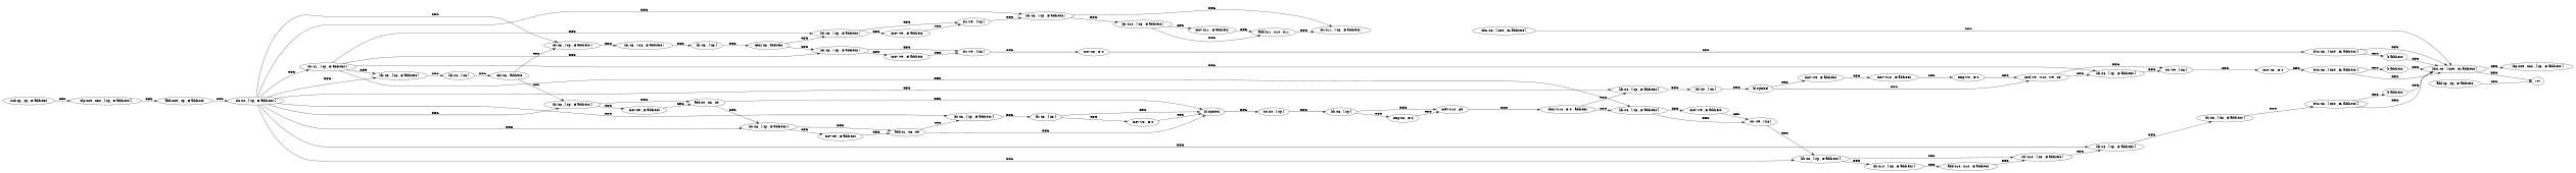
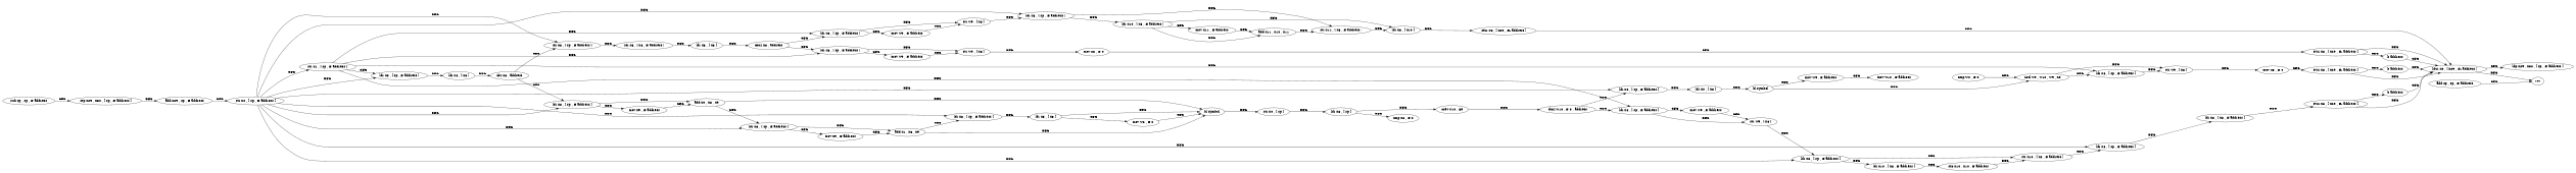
  digraph {
    rankdir=LR
    n1 [label="sub sp , sp , # address"]
    n2 [label="stp x29 , x30 , [ sp , # address ]"]
    n3 [label="add x29 , sp , # address"]
    n4 [label="str x0 , [ sp , # address ]"]
    n5 [label="str x1 , [ sp , # address ]"]
    n6 [label="ldr x8 , [ sp , # address ]"]
    n7 [label="ldr x8 , [ sp , # address ]"]
    n8 [label="ldr x8 , [ sp , # address ]"]
    n9 [label="ldr x8 , [ sp , # address ]"]
    n10 [label="ldr x8 , [ sp , # address ]"]
    n11 [label="ldr x8 , [ sp , # address ]"]
    n12 [label="ldr x8 , [ sp , # address ]"]
    n13 [label="ldr x8 , [ sp , # address ]"]
    n14 [label="ldr x8 , [ sp , # address ]"]
    n15 [label="ldr x8 , [ sp , # address ]"]
    n16 [label="ldr x8 , [ sp , # address ]"]
    n17 [label="ldr x8 , [ sp , # address ]"]
    n18 [label="ldr x8 , [ sp , # address ]"]
    n19 [label="ldr x8 , [ x8 ]"]
    n20 [label="ldr x8 , [ x8 , # address ]"]
    n21 [label="mov x9 , # address"]
    n22 [label="add x0 , x8 , x9"]
    n23 [label="mov x9 , # address"]
    n24 [label="add x1 , x8 , x9"]
    n25 [label="ldr x3 , [ x8 ]"]
    n26 [label="ldr x0 , [ x8 ]"]
    n27 [label="ldr x10 , [ x8 , # address ]"]
    n28 [label="str x11 , [ x8 , # address ]"]
    n29 [label="ldr x10 , [ x8 , # address ]"]
    n30 [label="str x10 , [ x8 , # address ]"]
    n31 [label="ldr x8 , [ x8 , # address ]"]
    n32 [label="mov w9 , # address"]
    n33 [label="str w9 , [ x8 ]"]
    n34 [label="mov w9 , # address"]
    n35 [label="str w9 , [ x8 ]"]
    n36 [label="mov w9 , # address"]
    n37 [label="str w9 , [ x8 ]"]
    n38 [label="str w9 , [ x8 ]"]
    n39 [label="cbz x8 , address"]
    n40 [label="ldr x8 , [ x8 ]"]
    n41 [label="bl symbol"]
    n42 [label="cbnz x8 , address"]
    n43 [label="mov x8 , # 0"]
    n44 [label="str x0 , [ sp ]"]
    n45 [label="mov w2 , # 0"]
    n46 [label="ldr x8 , [ sp ]"]
    n47 [label="cmp x8 , # 0"]
    n48 [label="cset w10 , ge"]
    n49 [label="tbnz w10 , # 0 , address"]
    n50 [label="bl symbol"]
    n51 [label="mov x11 , # address"]
    n52 [label="add x11 , x10 , x11"]
+   n53 [label="ldr x8 , [ x10 ]"]
    n54 [label="stur x8 , [ x29 , #- address ]"]
    n55 [label="ldur x0 , [ x29 , #- address ]"]
    n56 [label="ldp x29 , x30 , [ sp , # address ]"]
    n57 [label=ret]
    n58 [label="stur x8 , [ x29 , #- address ]"]
    n59 [label="b address"]
-   n60 [label="add x10 , x10 , # address"]
+   n60 [label="stp x10 , x10 , # address"]
    n61 [label="stur x8 , [ x29 , #- address ]"]
    n62 [label="b address"]
    n63 [label="mov w9 , # address"]
    n64 [label="csel w9 , w10 , w9 , ne"]
    n65 [label="mov w10 , # address"]
    n66 [label="cmp w0 , # 0"]
    n67 [label="mov x8 , # 0"]
    n68 [label="stur x8 , [ x29 , #- address ]"]
    n69 [label="b address"]
    n70 [label="add sp , sp , # address"]
    n1 -> n2 [label=CFG]
    n2 -> n3 [label=DFG]
    n3 -> n4 [label=CFG]
    n4 -> n5 [label=CFG]
    n4 -> n6 [label=DFG]
    n4 -> n7 [label=DFG]
    n4 -> n8 [label=DFG]
    n4 -> n9 [label=DFG]
    n4 -> n10 [label=DFG]
    n4 -> n11 [label=DFG]
    n4 -> n12 [label=DFG]
    n4 -> n13 [label=DFG]
    n4 -> n14 [label=DFG]
    n5 -> n6 [label=CFG]
    n5 -> n15 [label=DFG]
    n5 -> n16 [label=DFG]
    n5 -> n17 [label=DFG]
    n5 -> n18 [label=DFG]
    n6 -> n19 [label=DFG]
    n7 -> n20 [label=DFG]
    n8 -> n21 [label=CFG]
    n8 -> n22 [label=DFG]
    n9 -> n23 [label=CFG]
    n9 -> n24 [label=DFG]
    n10 -> n25 [label=DFG]
    n11 -> n26 [label=DFG]
    n12 -> n27 [label=DFG]
    n12 -> n28 [label=DFG]
    n13 -> n29 [label=DFG]
    n13 -> n30 [label=DFG]
    n14 -> n31 [label=DFG]
    n15 -> n32 [label=CFG]
    n15 -> n33 [label=DFG]
    n16 -> n34 [label=CFG]
    n16 -> n35 [label=DFG]
    n17 -> n36 [label=CFG]
    n17 -> n37 [label=DFG]
    n18 -> n38 [label=DFG]
    n19 -> n39 [label=DFG]
    n20 -> n40 [label=DFG]
    n21 -> n22 [label=CFG]
    n22 -> n9 [label=CFG]
    n22 -> n41 [label=DFG]
    n23 -> n24 [label=CFG]
    n24 -> n10 [label=CFG]
    n24 -> n41 [label=DFG]
    n25 -> n41 [label=DFG]
    n25 -> n45 [label=CFG]
    n26 -> n50 [label=DFG]
    n27 -> n51 [label=CFG]
    n27 -> n52 [label=DFG]
+   n27 -> n53 [label=DFG]
+   n28 -> n53 [label=CFG]
    n29 -> n60 [label=DFG]
    n30 -> n14 [label=CFG]
    n31 -> n61 [label=DFG]
    n32 -> n33 [label=CFG]
    n33 -> n12 [label=CFG]
    n34 -> n35 [label=CFG]
    n35 -> n43 [label=CFG]
    n36 -> n37 [label=CFG]
    n37 -> n13 [label=CFG]
    n38 -> n67 [label=CFG]
    n39 -> n7 [label=CFG]
    n39 -> n8 [label=CFG]
    n40 -> n42 [label=DFG]
    n41 -> n44 [label=DFG]
    n42 -> n15 [label=CFG]
    n42 -> n16 [label=CFG]
    n43 -> n58 [label=CFG]
    n44 -> n46 [label=DFG]
    n45 -> n41 [label=CFG]
    n46 -> n47 [label=CFG]
    n46 -> n48 [label=DFG]
-   n47 -> n48 [label=CFG]
    n48 -> n49 [label=DFG]
    n49 -> n11 [label=CFG]
    n49 -> n17 [label=CFG]
    n50 -> n63 [label=CFG]
    n50 -> n64 [label=DFG]
    n51 -> n52 [label=CFG]
    n52 -> n28 [label=DFG]
+   n53 -> n54 [label=DFG]
    n54 -> n55 [label=DFG]
    n55 -> n56 [label=CFG]
    n55 -> n57 [label=DFG]
    n58 -> n55 [label=DFG]
    n58 -> n59 [label=CFG]
    n59 -> n55 [label=CFG]
    n60 -> n30 [label=DFG]
    n61 -> n55 [label=DFG]
    n61 -> n62 [label=CFG]
    n62 -> n55 [label=CFG]
    n63 -> n65 [label=CFG]
    n64 -> n18 [label=CFG]
    n64 -> n38 [label=DFG]
-   n65 -> n66 [label=CFG]
    n66 -> n64 [label=CFG]
    n67 -> n68 [label=CFG]
    n68 -> n55 [label=DFG]
    n68 -> n69 [label=CFG]
    n69 -> n55 [label=CFG]
    n70 -> n57 [label=CFG]
  }
